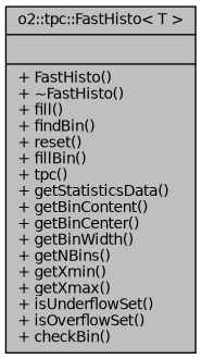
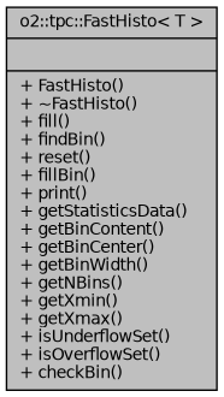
  digraph {
-   n1 [color=black fillcolor=grey75 fontcolor=black fontname=Helvetica fontsize=10 height=0.2 label="{o2::tpc::FastHisto\< T \>\n||+ FastHisto()\l+ ~FastHisto()\l+ fill()\l+ findBin()\l+ reset()\l+ fillBin()\l+ tpc()\l+ getStatisticsData()\l+ getBinContent()\l+ getBinCenter()\l+ getBinWidth()\l+ getNBins()\l+ getXmin()\l+ getXmax()\l+ isUnderflowSet()\l+ isOverflowSet()\l+ checkBin()\l}" shape=record style=filled width=0.4]
+   n1 [color=black fillcolor=grey75 fontcolor=black fontname=Helvetica fontsize=10 height=0.2 label="{o2::tpc::FastHisto\< T \>\n||+ FastHisto()\l+ ~FastHisto()\l+ fill()\l+ findBin()\l+ reset()\l+ fillBin()\l+ print()\l+ getStatisticsData()\l+ getBinContent()\l+ getBinCenter()\l+ getBinWidth()\l+ getNBins()\l+ getXmin()\l+ getXmax()\l+ isUnderflowSet()\l+ isOverflowSet()\l+ checkBin()\l}" shape=record style=filled width=0.4]
  }
